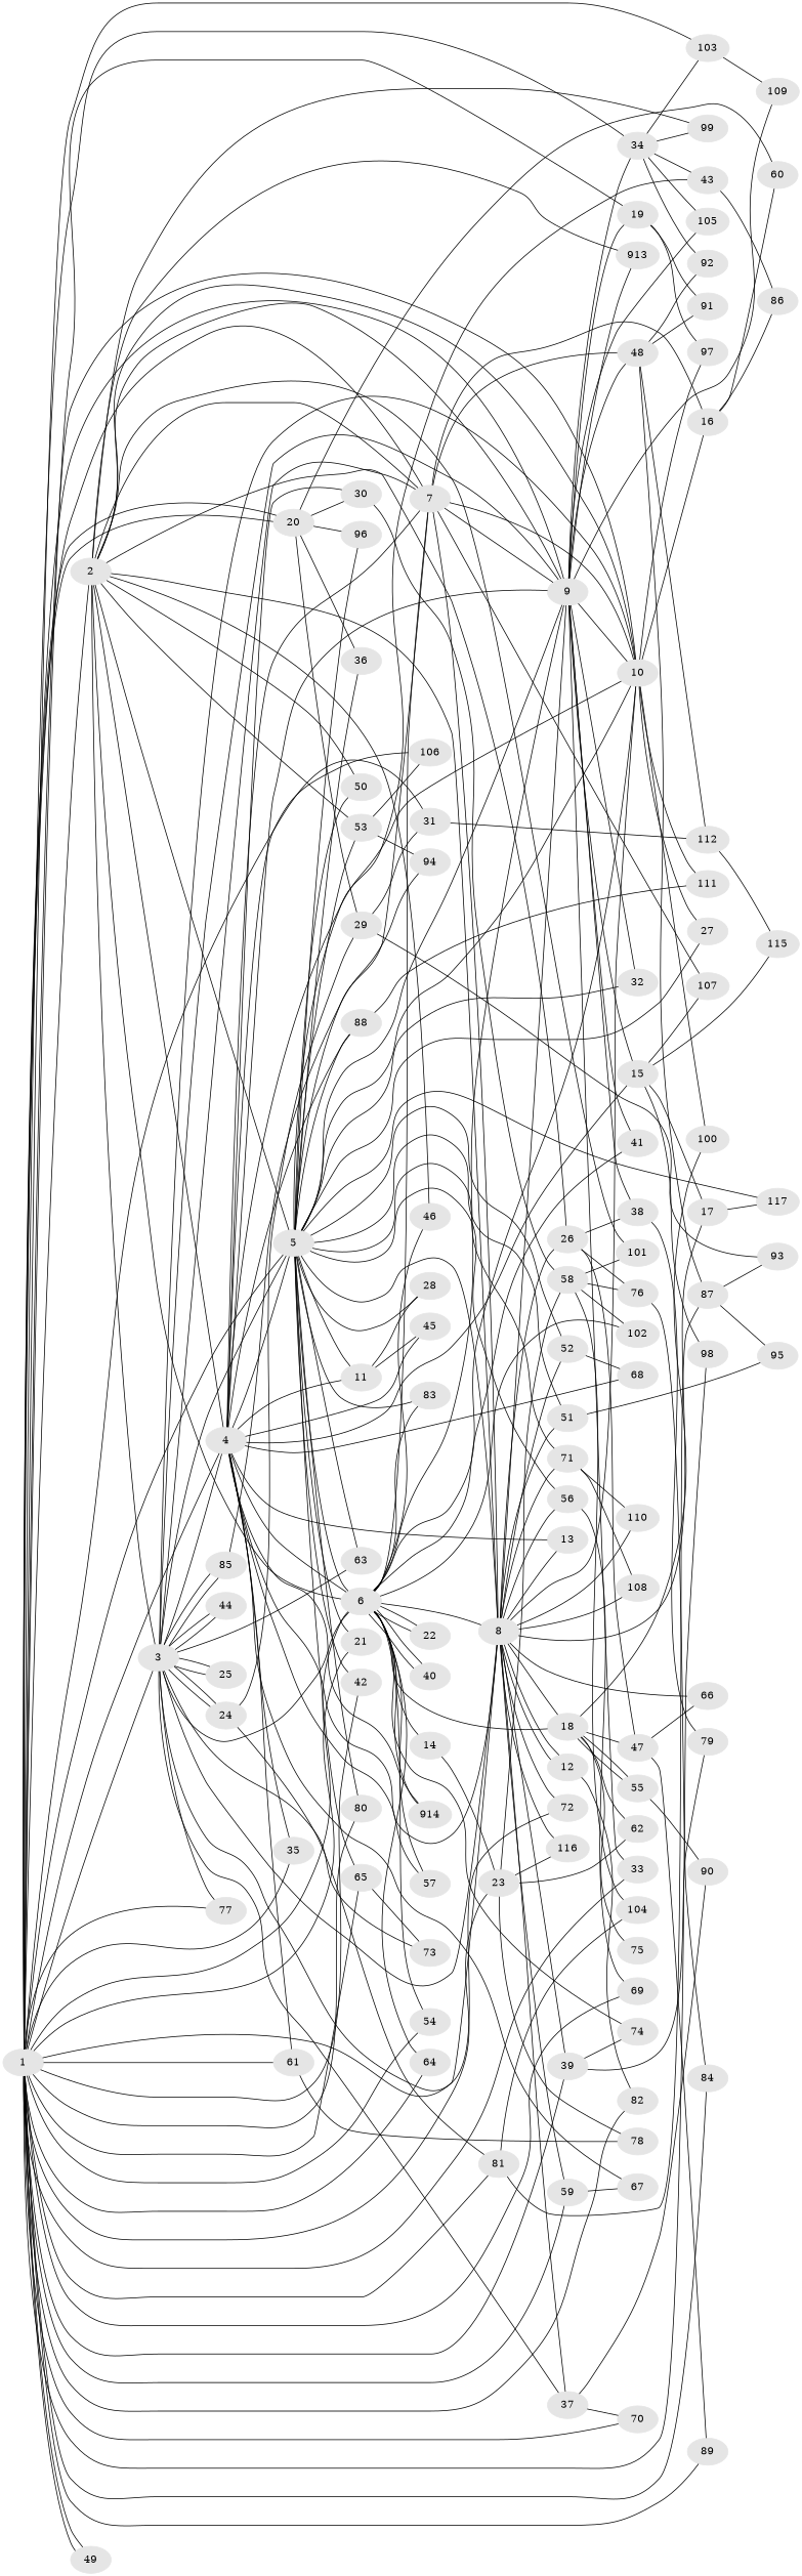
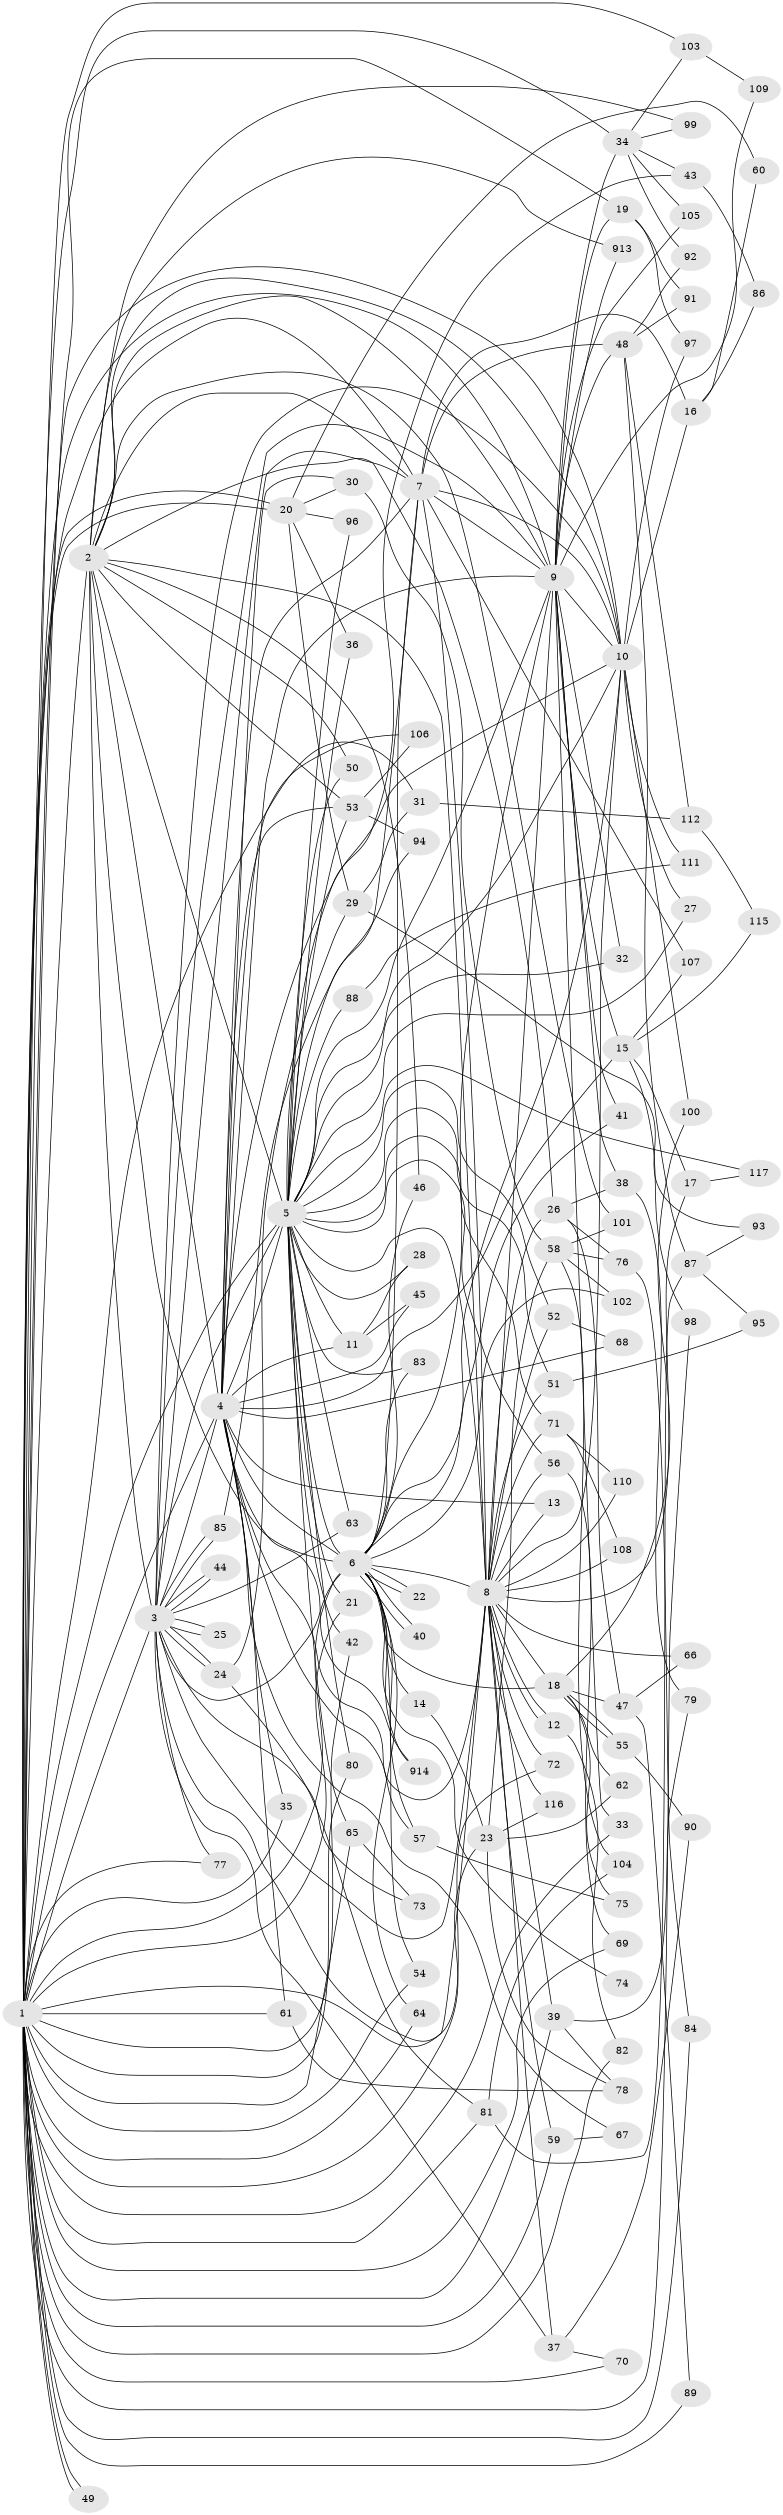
  graph {
    fontname="DejaVu Serif"
    rankdir=LR
    node [color=gray90 fontname="DejaVu Serif" style=filled]
    edge [fontname="DejaVu Serif"]
    1
    2
    3
    4
    5
    6
    7
    8
    9
    10
    19
    20
    21
    23
    31
    33
    34
    35
    39
    42
    49
    54
    59
    61
    64
    65
    69
    70
    77
    80
    81
    82
    84
    89
    98
    103
    26
    46
    50
    53
    99
    101
    n43 [label=913]
    24
    25
    37
    44
    63
    72
    73
    85
    11
    13
    15
    30
    45
    57
    67
    68
    88
    106
    n62 [label=914]
    27
    28
    32
    36
    43
    51
    52
    56
    71
    83
    96
    117
    14
    18
    22
    40
    41
    74
    102
    16
    48
    107
    12
    17
    66
    108
    110
    116
    38
    105
    109
    97
    100
    111
    91
    60
    29
    62
    58
    78
    112
    92
    79
    87
    104
    47
    76
    94
    90
    115
    75
    86
    95
    55
    93
    1 -- 2
    1 -- 3
    1 -- 4
    1 -- 5
    1 -- 6
    1 -- 7
    1 -- 8
    1 -- 9
    1 -- 10
    1 -- 19
    1 -- 20
    1 -- 20
    1 -- 21
    1 -- 23
    1 -- 31
    1 -- 33
    1 -- 34
    1 -- 35
    1 -- 39
    1 -- 42
    1 -- 49
    1 -- 49
    1 -- 54
    1 -- 59
    1 -- 61
    1 -- 64
    1 -- 65
    1 -- 69
    1 -- 70
    1 -- 77
    1 -- 80
    1 -- 81
    1 -- 82
    1 -- 84
    1 -- 89
    1 -- 98
    1 -- 103
    2 -- 3
    2 -- 4
    2 -- 5
    2 -- 6
    2 -- 7
    2 -- 8
    2 -- 9
    2 -- 10
    2 -- 26
    2 -- 46
    2 -- 50
    2 -- 53
    2 -- 99
    2 -- 101
    2 -- n43
    3 -- 4
    3 -- 5
    3 -- 6
    3 -- 7
    3 -- 8
    3 -- 9
    3 -- 10
    3 -- 77
    3 -- 24
    3 -- 24
    3 -- 25
    3 -- 25
    3 -- 37
    3 -- 44
    3 -- 44
    3 -- 63
    3 -- 72
    3 -- 73
    3 -- 85
    3 -- 85
    4 -- 5
    4 -- 6
    4 -- 7
    4 -- 8
    4 -- 9
    4 -- 10
    4 -- 35
    4 -- 61
    4 -- 11
    4 -- 13
    4 -- 15
    4 -- 30
    4 -- 45
    4 -- 57
    4 -- 67
    4 -- 68
-   4 -- 88
+   4 -- 53
    4 -- 106
    4 -- n62
    5 -- 6
    5 -- 7
    5 -- 8
    5 -- 9
    5 -- 10
    5 -- 21
    5 -- 42
    5 -- 65
    5 -- 80
    5 -- 50
    5 -- 53
    5 -- 63
    5 -- 11
    5 -- 88
    5 -- 27
    5 -- 28
    5 -- 32
    5 -- 36
    5 -- 43
    5 -- 51
    5 -- 52
    5 -- 56
    5 -- 71
    5 -- 83
    5 -- 96
    5 -- 117
    6 -- 7
    6 -- 8
    6 -- 9
    6 -- 10
    6 -- 54
    6 -- 64
    6 -- 46
    6 -- 57
    6 -- n62
    6 -- 83
    6 -- 14
    6 -- 18
    6 -- 22
    6 -- 22
    6 -- 40
    6 -- 40
    6 -- 41
    6 -- 74
    6 -- 102
    7 -- 8
    7 -- 9
    7 -- 10
    7 -- 16
    7 -- 48
    7 -- 107
    8 -- 9
    8 -- 10
    8 -- 39
    8 -- 59
    8 -- 26
    8 -- 37
    8 -- 72
    8 -- 13
    8 -- 51
    8 -- 52
    8 -- 56
    8 -- 71
    8 -- 18
    8 -- 12
    8 -- 12
    8 -- 17
    8 -- 66
    8 -- 108
    8 -- 110
    8 -- 116
    9 -- 10
    9 -- 19
    9 -- 33
    9 -- 34
    9 -- n43
    9 -- 15
    9 -- 32
    9 -- 41
    9 -- 48
    9 -- 38
    9 -- 105
    9 -- 109
    10 -- 27
    10 -- 16
    10 -- 97
    10 -- 100
    10 -- 111
    19 -- 97
    19 -- 91
    20 -- 30
    20 -- 36
    20 -- 96
    20 -- 60
    20 -- 29
    23 -- 116
    23 -- 62
    23 -- 58
    23 -- 78
    31 -- 112
    34 -- 103
    34 -- 99
    34 -- 43
    34 -- 105
    34 -- 92
-   39 -- 74
+   39 -- 78
    39 -- 79
    59 -- 67
    61 -- 78
    65 -- 73
    81 -- 87
    81 -- 104
    103 -- 109
    26 -- 38
    26 -- 47
    26 -- 76
    53 -- 106
    53 -- 94
    24 -- 81
    24 -- 29
    37 -- 70
    37 -- 90
    85 -- 94
    11 -- 45
    11 -- 28
    15 -- 98
    15 -- 107
    15 -- 17
    15 -- 115
    30 -- 58
+   57 -- 75
    88 -- 111
    43 -- 86
    51 -- 95
    52 -- 68
    56 -- 69
    71 -- 108
    71 -- 110
    14 -- 23
    18 -- 100
    18 -- 62
    18 -- 47
    18 -- 75
    18 -- 55
    18 -- 55
    16 -- 60
    16 -- 86
    48 -- 91
    48 -- 112
    48 -- 92
    48 -- 87
    12 -- 82
    17 -- 117
    38 -- 79
    29 -- 31
    29 -- 93
    58 -- 101
    58 -- 102
    58 -- 104
    58 -- 76
    112 -- 115
    87 -- 95
    87 -- 93
    47 -- 89
    47 -- 66
    76 -- 84
    55 -- 90
  }
